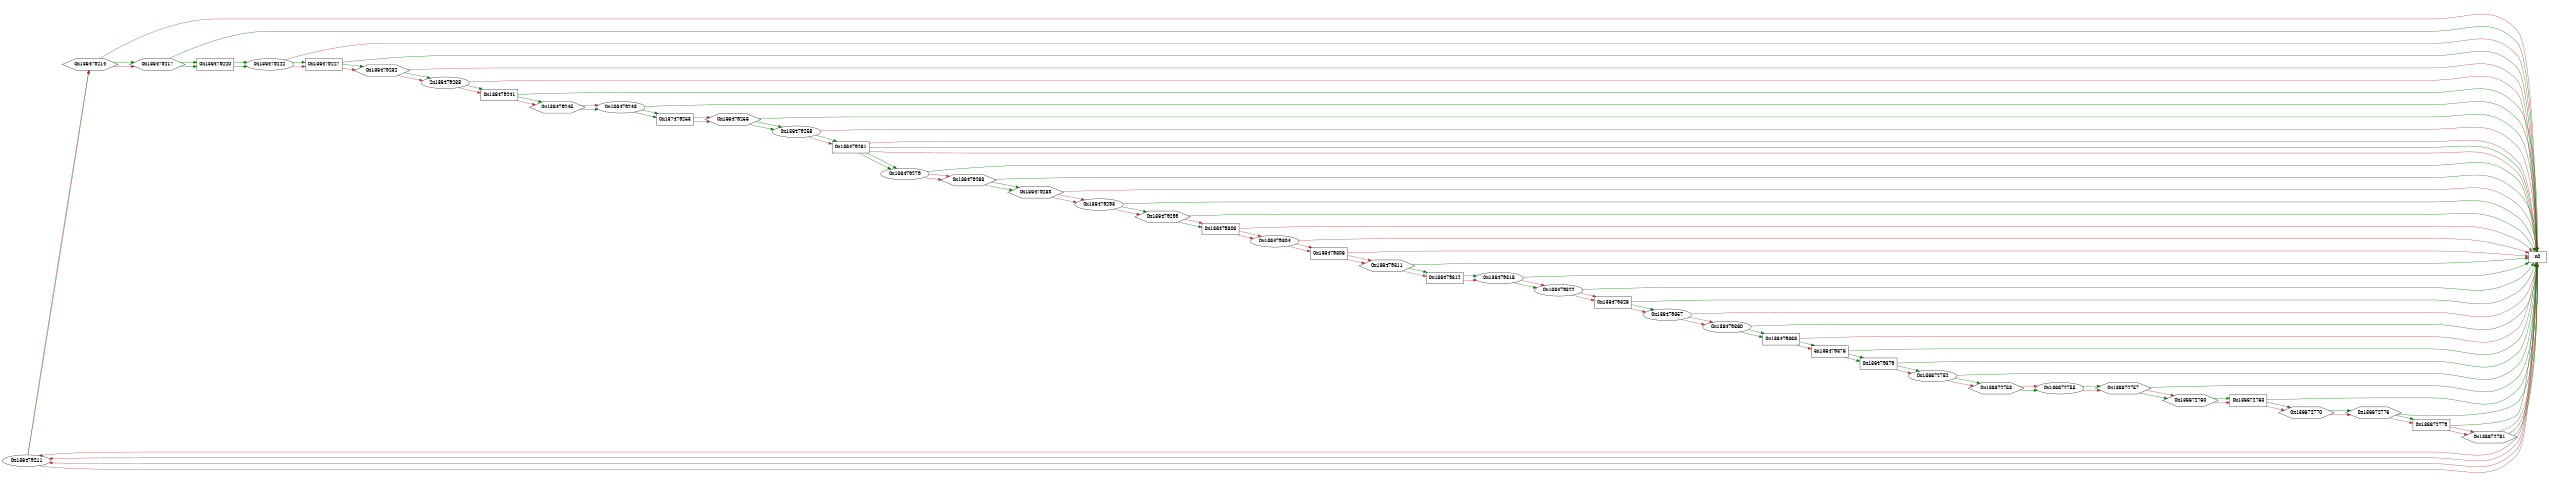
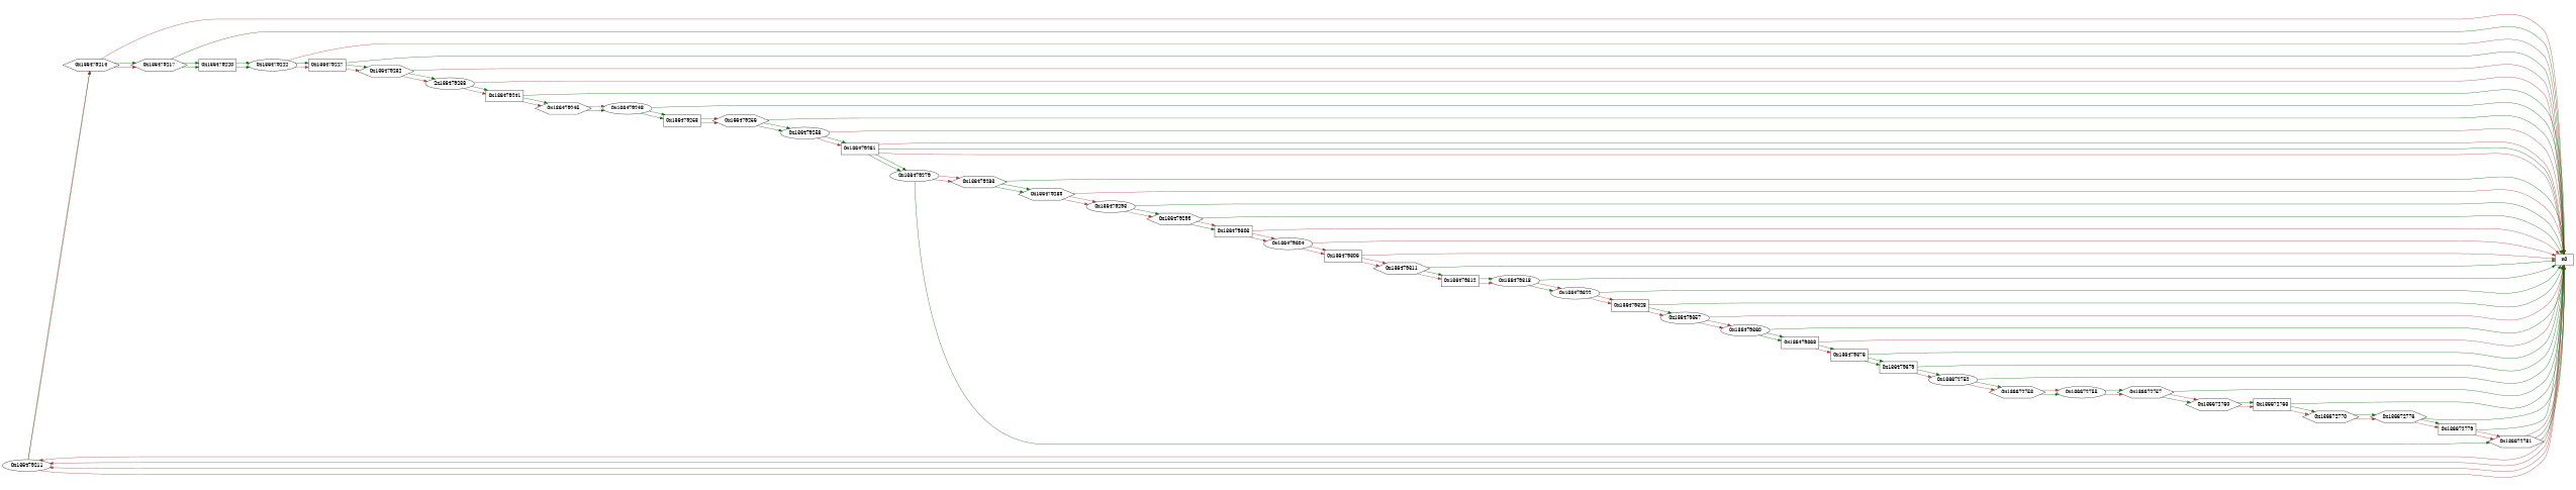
  digraph {
    rankdir=LR
    node [shape=hexagon]
    edge [color=darkgreen]
    n1 [label="0x136479211" shape=ellipse]
    n2 [label="0x136479214"]
    n0 [shape=box]
    n3 [label="0x136479217"]
    n4 [label="0x136479220" shape=box]
    n5 [label="0x136479222" shape=ellipse]
    n6 [label="0x136479227" shape=box]
    n7 [label="0x136479232"]
    n8 [label="2x136479238" shape=ellipse]
    n9 [label="0x136479241" shape=box]
    n10 [label="0x136479245"]
    n11 [label="0x136479248" shape=ellipse]
-   n12 [label="0x137479253" shape=box]
+   n12 [label="0x136479253" shape=box]
    n13 [label="0x166479256"]
    n14 [label="0x136479258" shape=ellipse]
    n15 [label="0x136479261" shape=box]
    n16 [label="0x136479279" shape=ellipse]
    n17 [label="0x136479283"]
    n18 [label="0x136479289"]
    n19 [label="0x136479293" shape=ellipse]
    n20 [label="0x136479299"]
    n21 [label="0x136479303" shape=box]
    n22 [label="0x136479304" shape=ellipse]
    n23 [label="0x136479306" shape=box]
    n24 [label="0x136479311"]
    n25 [label="0x136479312" shape=box]
    n26 [label="0x136479318" shape=ellipse]
    n27 [label="0x136479322" shape=ellipse]
    n28 [label="0x136479328" shape=box]
    n29 [label="0x136479357" shape=ellipse]
    n30 [label="0x136479360" shape=ellipse]
    n31 [label="0x136479368" shape=box]
-   n32 [label="5x136479376" shape=box]
+   n32 [label="0x136479376" shape=box]
    n33 [label="0x136479379" shape=box]
    n34 [label="0x136672752" shape=ellipse]
    n35 [label="0x136672753"]
    n36 [label="0x136672755" shape=ellipse]
    n37 [label="0x136672757"]
    n38 [label="0x136672760"]
    n39 [label="0x136672763" shape=box]
    n40 [label="0x136672770"]
    n41 [label="0x136672776"]
    n42 [label="0x136672779" shape=box]
    n43 [label="0x136672781"]
    n1 -> n2
    n1 -> n2 [color=brown]
    n1 -> n0 [color=brown]
    n2 -> n0 [color=brown]
    n2 -> n3 [color=brown]
    n2 -> n3
    n0 -> n1 [color=brown]
    n0 -> n1 [color=brown]
    n0 -> n1 [color=brown]
    n3 -> n0
    n3 -> n4
    n3 -> n4
    n4 -> n5
    n4 -> n5
    n5 -> n0 [color=brown]
    n5 -> n6 [color=brown]
    n5 -> n6
    n6 -> n0
    n6 -> n7 [color=brown]
    n6 -> n7
    n7 -> n0 [color=brown]
    n7 -> n8 [color=brown]
    n7 -> n8
    n8 -> n0 [color=brown]
    n8 -> n9 [color=brown]
    n8 -> n9
    n9 -> n0
    n9 -> n10 [color=brown]
    n9 -> n10
    n10 -> n11
    n10 -> n11 [color=brown]
    n11 -> n0
    n11 -> n12
    n11 -> n12
    n12 -> n13 [color=brown]
    n12 -> n13 [color=brown]
    n13 -> n0
    n13 -> n14
    n13 -> n14
    n14 -> n0 [color=brown]
    n14 -> n15 [color=brown]
    n14 -> n15
    n15 -> n0 [color=brown]
    n15 -> n0
    n15 -> n0 [color=brown]
    n15 -> n16
    n15 -> n16
-   n16 -> n0
+   n16 -> n43
    n16 -> n17 [color=brown]
    n16 -> n17 [color=brown]
    n17 -> n0
    n17 -> n18
    n17 -> n18
    n18 -> n0 [color=brown]
    n18 -> n19 [color=brown]
    n18 -> n19 [color=brown]
    n19 -> n0
    n19 -> n20 [color=brown]
    n19 -> n20
    n20 -> n0
    n20 -> n21
    n20 -> n21 [color=brown]
    n21 -> n0 [color=brown]
    n21 -> n22 [color=brown]
    n21 -> n22 [color=brown]
    n22 -> n0 [color=brown]
    n22 -> n23 [color=brown]
    n22 -> n23 [color=brown]
    n23 -> n0 [color=brown]
    n23 -> n24 [color=brown]
    n23 -> n24 [color=brown]
    n24 -> n0
    n24 -> n25 [color=brown]
    n24 -> n25
    n25 -> n26 [color=brown]
    n25 -> n26
    n26 -> n0
    n26 -> n27
    n26 -> n27 [color=brown]
    n27 -> n0
    n27 -> n28 [color=brown]
    n27 -> n28 [color=brown]
    n28 -> n0
    n28 -> n29 [color=brown]
    n28 -> n29
    n29 -> n0 [color=brown]
    n29 -> n30 [color=brown]
    n29 -> n30 [color=brown]
    n30 -> n0
    n30 -> n31
    n30 -> n31
    n31 -> n0 [color=brown]
    n31 -> n32 [color=brown]
    n31 -> n32
    n32 -> n0
    n32 -> n33
    n32 -> n33
    n33 -> n0
    n33 -> n34 [color=brown]
    n33 -> n34
    n34 -> n0
    n34 -> n35 [color=brown]
    n34 -> n35
    n35 -> n36
    n35 -> n36 [color=brown]
    n36 -> n37 [color=brown]
    n36 -> n37
    n37 -> n0
    n37 -> n38
    n37 -> n38 [color=brown]
    n38 -> n39 [color=brown]
    n38 -> n39
    n39 -> n0
    n39 -> n40 [color=brown]
    n39 -> n40
    n40 -> n41 [color=brown]
    n40 -> n41
    n41 -> n0
    n41 -> n42 [color=brown]
    n41 -> n42
    n42 -> n0
    n42 -> n43 [color=brown]
    n42 -> n43 [color=brown]
    n43 -> n0
    n43 -> n0
    n43 -> n0 [color=brown]
  }
